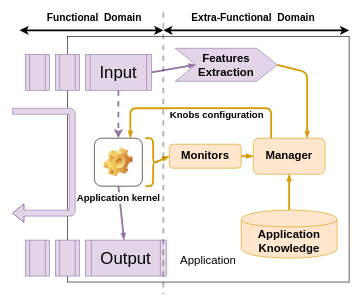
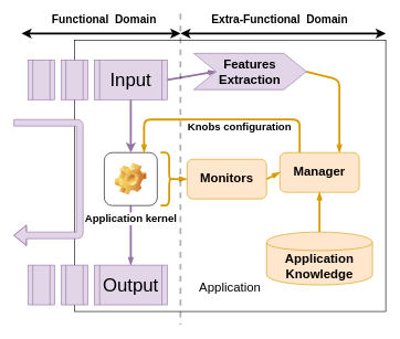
  <mxCell id="0" />
  <mxCell id="1" parent="0" />
  <mxCell id="2" value="" style="rounded=0;whiteSpace=wrap;html=1;strokeWidth=1;" vertex="1" parent="1"><mxGeometry x="112" y="60" width="470" height="410" as="geometry" /></mxCell>
  <mxCell id="3" value="" style="shape=process;whiteSpace=wrap;html=1;strokeWidth=1;size=0.175;fillColor=#e1d5e7;strokeColor=#9673a6;" parent="1" vertex="1"><mxGeometry x="42" y="90" width="40" height="60" as="geometry" /></mxCell>
  <mxCell id="4" value="" style="shape=process;whiteSpace=wrap;html=1;strokeWidth=1;size=0.175;fillColor=#e1d5e7;strokeColor=#9673a6;" parent="1" vertex="1"><mxGeometry x="92" y="90" width="40" height="60" as="geometry" /></mxCell>
  <mxCell id="5" style="edgeStyle=none;rounded=1;html=1;exitX=1;exitY=0.5;entryX=0.2;entryY=0.5;startArrow=none;startFill=0;endArrow=openThin;endFill=0;jettySize=auto;orthogonalLoop=1;strokeWidth=3;fillColor=#e1d5e7;strokeColor=#9673a6;" parent="1" source="6" target="15" edge="1"><mxGeometry relative="1" as="geometry" /></mxCell>
  <mxCell id="6" value="&lt;font style=&quot;font-size: 28px&quot;&gt;Input&lt;/font&gt;" style="shape=process;whiteSpace=wrap;html=1;strokeWidth=1;size=0.073;fillColor=#e1d5e7;strokeColor=#9673a6;" parent="1" vertex="1"><mxGeometry x="142" y="90" width="110" height="60" as="geometry" /></mxCell>
  <mxCell id="7" style="edgeStyle=none;rounded=1;html=1;exitX=0.5;exitY=1;startArrow=none;startFill=0;endArrow=openThin;endFill=0;jettySize=auto;orthogonalLoop=1;strokeWidth=3;fillColor=#e1d5e7;strokeColor=#9673a6;" parent="1" source="8" target="12" edge="1"><mxGeometry relative="1" as="geometry" /></mxCell>
  <mxCell id="8" value="&lt;font style=&quot;font-size: 16px&quot;&gt;&lt;b&gt;Application kernel&lt;br&gt;&lt;/b&gt;&lt;/font&gt;" style="icon;html=1;image=img/clipart/Gear_128x128.png;strokeWidth=1;" parent="1" vertex="1"><mxGeometry x="157" y="230" width="80" height="80" as="geometry" /></mxCell>
- <mxCell id="9" value="" style="endArrow=classic;html=1;strokeWidth=3;exitX=0.5;exitY=1;entryX=0.5;entryY=0;fillColor=#e1d5e7;strokeColor=#9673a6;dashed=1;" parent="1" source="6" target="8" edge="1"><mxGeometry width="50" height="50" relative="1" as="geometry"><mxPoint x="42" y="420" as="sourcePoint" /><mxPoint x="92" y="370" as="targetPoint" /></mxGeometry></mxCell>
+ <mxCell id="9" value="" style="endArrow=classic;html=1;strokeWidth=3;exitX=0.5;exitY=1;entryX=0.5;entryY=0;fillColor=#e1d5e7;strokeColor=#9673a6;" parent="1" source="6" target="8" edge="1"><mxGeometry width="50" height="50" relative="1" as="geometry"><mxPoint x="42" y="420" as="sourcePoint" /><mxPoint x="92" y="370" as="targetPoint" /></mxGeometry></mxCell>
  <mxCell id="10" value="" style="shape=process;whiteSpace=wrap;html=1;strokeWidth=1;size=0.175;fillColor=#e1d5e7;strokeColor=#9673a6;" parent="1" vertex="1"><mxGeometry x="42" y="400" width="40" height="60" as="geometry" /></mxCell>
  <mxCell id="11" value="" style="shape=process;whiteSpace=wrap;html=1;strokeWidth=1;size=0.175;fillColor=#e1d5e7;strokeColor=#9673a6;" parent="1" vertex="1"><mxGeometry x="92" y="400" width="40" height="60" as="geometry" /></mxCell>
- <mxCell id="12" value="&lt;font style=&quot;font-size: 28px&quot;&gt;Output&lt;/font&gt;" style="shape=process;whiteSpace=wrap;html=1;strokeWidth=1;size=0.073;fillColor=#e1d5e7;strokeColor=#9673a6;" parent="1" vertex="1"><mxGeometry x="142" y="400" width="135" height="60" as="geometry" /></mxCell>
+ <mxCell id="12" value="&lt;font style=&quot;font-size: 28px&quot;&gt;Output&lt;/font&gt;" style="shape=process;whiteSpace=wrap;html=1;strokeWidth=1;size=0.073;fillColor=#e1d5e7;strokeColor=#9673a6;" parent="1" vertex="1"><mxGeometry x="142" y="400" width="110" height="60" as="geometry" /></mxCell>
  <mxCell id="13" value="" style="shape=flexArrow;endArrow=classic;html=1;fillColor=#e1d5e7;strokeWidth=1;strokeColor=#9673a6;" parent="1" edge="1"><mxGeometry width="50" height="50" relative="1" as="geometry"><mxPoint x="20" y="185" as="sourcePoint" /><mxPoint x="20" y="355" as="targetPoint" /><Array as="points"><mxPoint x="120" y="185" /><mxPoint x="120" y="355" /></Array></mxGeometry></mxCell>
  <mxCell id="14" style="edgeStyle=none;rounded=1;html=1;exitX=1;exitY=0.5;entryX=0.75;entryY=0;startArrow=none;startFill=0;endArrow=openThin;endFill=0;jettySize=auto;orthogonalLoop=1;strokeWidth=3;fillColor=#ffe6cc;strokeColor=#d79b00;" parent="1" source="15" target="18" edge="1"><mxGeometry relative="1" as="geometry"><Array as="points"><mxPoint x="512" y="120" /></Array></mxGeometry></mxCell>
  <mxCell id="15" value="&lt;b&gt;&lt;font style=&quot;font-size: 19px&quot;&gt;Features&lt;br&gt;Extraction&lt;/font&gt;&lt;/b&gt;" style="shape=step;perimeter=stepPerimeter;whiteSpace=wrap;html=1;strokeWidth=1;fillColor=#e1d5e7;strokeColor=#9673a6;" parent="1" vertex="1"><mxGeometry x="292" y="80" width="170" height="55" as="geometry" /></mxCell>
  <mxCell id="16" style="edgeStyle=none;rounded=1;html=1;exitX=0.25;exitY=0;entryX=0.75;entryY=0;startArrow=none;startFill=0;endArrow=openThin;endFill=0;jettySize=auto;orthogonalLoop=1;strokeWidth=3;fillColor=#ffe6cc;strokeColor=#d79b00;" parent="1" source="18" target="8" edge="1"><mxGeometry relative="1" as="geometry"><Array as="points"><mxPoint x="452" y="180" /><mxPoint x="217" y="180" /></Array></mxGeometry></mxCell>
  <mxCell id="17" value="&lt;font style=&quot;font-size: 16px&quot;&gt;&lt;b&gt;Knobs configuration&lt;/b&gt;&lt;/font&gt;" style="text;html=1;resizable=0;points=[];align=center;verticalAlign=middle;labelBackgroundColor=#ffffff;" parent="16" vertex="1" connectable="0"><mxGeometry x="0.224" y="1" relative="1" as="geometry"><mxPoint x="63" y="9" as="offset" /></mxGeometry></mxCell>
  <mxCell id="18" value="&lt;b&gt;&lt;font style=&quot;font-size: 19px&quot;&gt;Manager&lt;/font&gt;&lt;/b&gt;" style="rounded=1;whiteSpace=wrap;html=1;strokeWidth=1;fillColor=#ffe6cc;strokeColor=#d79b00;" parent="1" vertex="1"><mxGeometry x="422" y="230" width="120" height="60" as="geometry" /></mxCell>
  <mxCell id="19" style="edgeStyle=none;rounded=1;html=1;exitX=0.1;exitY=0.5;exitPerimeter=0;entryX=0;entryY=0.5;startArrow=none;startFill=0;endArrow=openThin;endFill=0;jettySize=auto;orthogonalLoop=1;strokeWidth=3;fillColor=#ffe6cc;strokeColor=#d79b00;" parent="1" source="20" target="22" edge="1"><mxGeometry relative="1" as="geometry" /></mxCell>
  <mxCell id="20" value="" style="shape=curlyBracket;whiteSpace=wrap;html=1;rounded=1;strokeWidth=3;rotation=-180;size=0.35;fillColor=#ffe6cc;strokeColor=#d79b00;" parent="1" vertex="1"><mxGeometry x="242" y="230" width="20" height="80" as="geometry" /></mxCell>
  <mxCell id="21" style="edgeStyle=none;rounded=1;html=1;exitX=1;exitY=0.5;entryX=0;entryY=0.5;startArrow=none;startFill=0;endArrow=openThin;endFill=0;jettySize=auto;orthogonalLoop=1;strokeWidth=3;fillColor=#ffe6cc;strokeColor=#d79b00;" parent="1" source="22" target="18" edge="1"><mxGeometry relative="1" as="geometry" /></mxCell>
- <mxCell id="22" value="&lt;b&gt;&lt;font style=&quot;font-size: 19px&quot;&gt;Monitors&lt;/font&gt;&lt;/b&gt;" style="rounded=1;whiteSpace=wrap;html=1;strokeWidth=1;fillColor=#ffe6cc;strokeColor=#d79b00;" parent="1" vertex="1"><mxGeometry x="282" y="240" width="120" height="40" as="geometry" /></mxCell>
+ <mxCell id="22" value="&lt;b&gt;&lt;font style=&quot;font-size: 19px&quot;&gt;Monitors&lt;/font&gt;&lt;/b&gt;" style="rounded=1;whiteSpace=wrap;html=1;strokeWidth=1;fillColor=#ffe6cc;strokeColor=#d79b00;" parent="1" vertex="1"><mxGeometry x="282" y="240" width="120" height="60" as="geometry" /></mxCell>
  <mxCell id="23" style="edgeStyle=none;rounded=1;html=1;exitX=0.5;exitY=0;entryX=0.5;entryY=1;startArrow=none;startFill=0;endArrow=openThin;endFill=0;jettySize=auto;orthogonalLoop=1;strokeWidth=3;fillColor=#ffe6cc;strokeColor=#d79b00;" parent="1" source="24" target="18" edge="1"><mxGeometry relative="1" as="geometry" /></mxCell>
  <mxCell id="24" value="&lt;b&gt;&lt;font style=&quot;font-size: 19px&quot;&gt;Application&lt;br&gt;Knowledge&lt;/font&gt;&lt;/b&gt;" style="shape=cylinder;whiteSpace=wrap;html=1;boundedLbl=1;strokeWidth=1;fillColor=#ffe6cc;strokeColor=#d79b00;" parent="1" vertex="1"><mxGeometry x="402" y="350" width="160" height="80" as="geometry" /></mxCell>
  <mxCell id="25" value="" style="endArrow=none;dashed=1;html=1;strokeWidth=3;opacity=30;" parent="1" edge="1"><mxGeometry width="50" height="50" relative="1" as="geometry"><mxPoint x="272" y="20" as="sourcePoint" /><mxPoint x="272" y="490" as="targetPoint" /></mxGeometry></mxCell>
  <mxCell id="26" value="" style="endArrow=classic;startArrow=classic;html=1;strokeWidth=3;" parent="1" edge="1"><mxGeometry width="50" height="50" relative="1" as="geometry"><mxPoint x="32" y="50" as="sourcePoint" /><mxPoint x="272" y="50" as="targetPoint" /></mxGeometry></mxCell>
  <mxCell id="27" value="" style="endArrow=classic;startArrow=classic;html=1;strokeWidth=3;" parent="1" edge="1"><mxGeometry width="50" height="50" relative="1" as="geometry"><mxPoint x="272" y="50" as="sourcePoint" /><mxPoint x="582" y="50" as="targetPoint" /></mxGeometry></mxCell>
  <mxCell id="28" value="&lt;b&gt;&lt;font style=&quot;font-size: 17px&quot;&gt;Functional&amp;nbsp; Domain&lt;/font&gt;&lt;/b&gt;" style="text;html=1;strokeColor=none;fillColor=none;align=center;verticalAlign=middle;whiteSpace=wrap;rounded=0;" parent="1" vertex="1"><mxGeometry x="57" y="20" width="200" height="20" as="geometry" /></mxCell>
  <mxCell id="29" value="&lt;b&gt;&lt;font style=&quot;font-size: 17px&quot;&gt;Extra-Functional&amp;nbsp; Domain&lt;/font&gt;&lt;/b&gt;" style="text;html=1;strokeColor=none;fillColor=none;align=center;verticalAlign=middle;whiteSpace=wrap;rounded=0;" parent="1" vertex="1"><mxGeometry x="287" y="20" width="270" height="20" as="geometry" /></mxCell>
  <mxCell id="30" value="&lt;font style=&quot;font-size: 19px&quot;&gt;Application&lt;/font&gt;" style="text;html=1;strokeColor=none;fillColor=none;align=center;verticalAlign=middle;whiteSpace=wrap;rounded=0;" vertex="1" parent="1"><mxGeometry x="327" y="425" width="40" height="20" as="geometry" /></mxCell>
